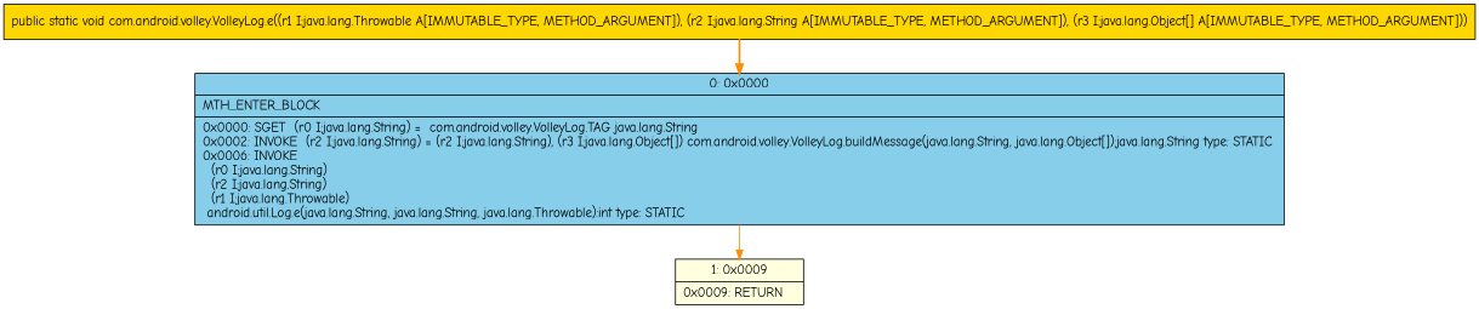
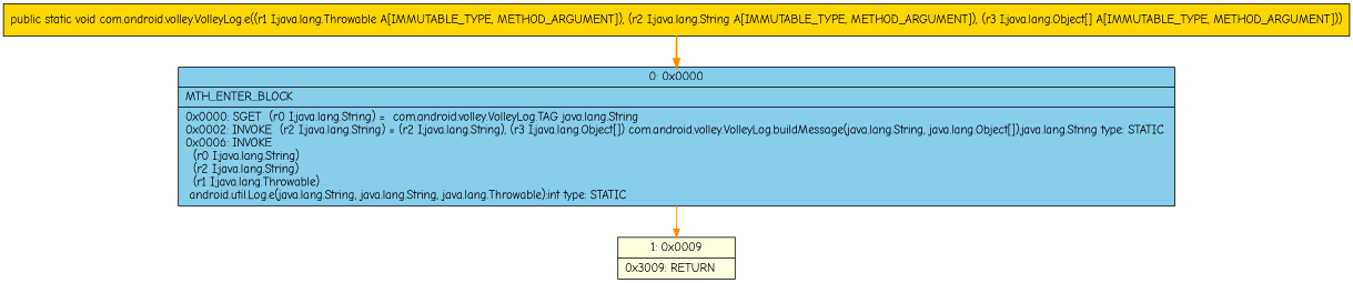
  digraph {
    fontname="Comic Neue"
    node [shape=record style=filled fontname="Comic Neue"]
    edge [color=darkorange fontname="Comic Neue"]
    n1 [label="{0\:\ 0x0000|MTH_ENTER_BLOCK\l|0x0000: SGET  (r0 I:java.lang.String) =  com.android.volley.VolleyLog.TAG java.lang.String \l0x0002: INVOKE  (r2 I:java.lang.String) = (r2 I:java.lang.String), (r3 I:java.lang.Object[]) com.android.volley.VolleyLog.buildMessage(java.lang.String, java.lang.Object[]):java.lang.String type: STATIC \l0x0006: INVOKE  \l  (r0 I:java.lang.String)\l  (r2 I:java.lang.String)\l  (r1 I:java.lang.Throwable)\l android.util.Log.e(java.lang.String, java.lang.String, java.lang.Throwable):int type: STATIC \l}" fillcolor=skyblue]
-   n2 [label="{1\:\ 0x0009|0x0009: RETURN   \l}" fillcolor=lightyellow]
+   n2 [label="{1\:\ 0x0009|0x3009: RETURN   \l}" fillcolor=lightyellow]
    n3 [label="{public static void com.android.volley.VolleyLog.e((r1 I:java.lang.Throwable A[IMMUTABLE_TYPE, METHOD_ARGUMENT]), (r2 I:java.lang.String A[IMMUTABLE_TYPE, METHOD_ARGUMENT]), (r3 I:java.lang.Object[] A[IMMUTABLE_TYPE, METHOD_ARGUMENT])) }" fillcolor=gold]
    n1 -> n2 [style=solid]
    n3 -> n1 [style=bold]
  }
